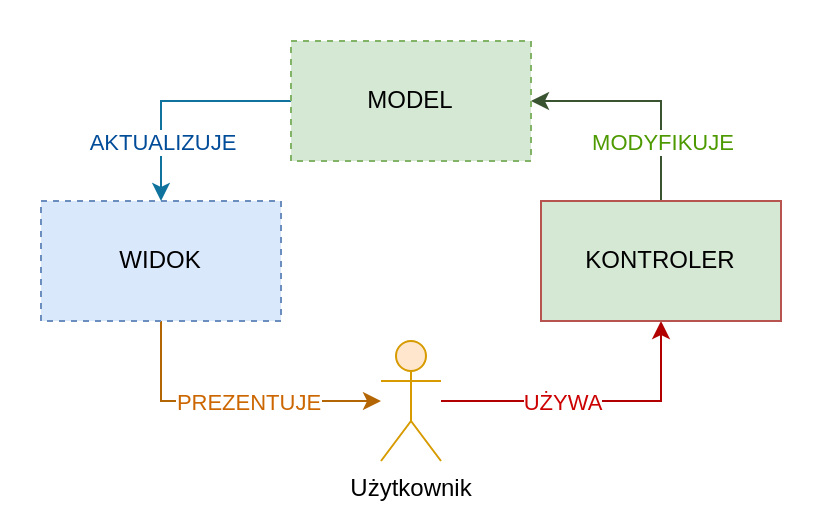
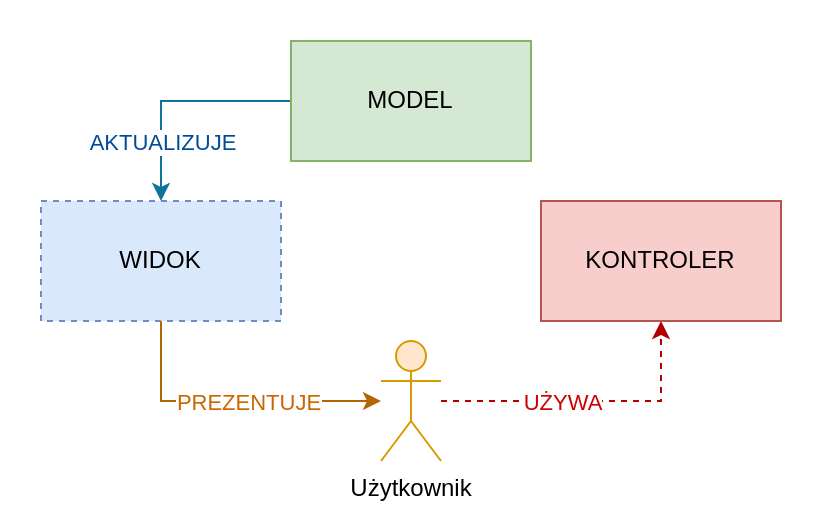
  <mxCell id="0" />
  <mxCell id="1" parent="0" />
- <mxCell id="2" style="edgeStyle=orthogonalEdgeStyle;rounded=0;orthogonalLoop=1;jettySize=auto;html=1;entryX=0.5;entryY=1;entryDx=0;entryDy=0;fillColor=#e51400;strokeColor=#B20000;" edge="1" parent="1" source="4" target="7"><mxGeometry relative="1" as="geometry" /></mxCell>
+ <mxCell id="2" style="edgeStyle=orthogonalEdgeStyle;rounded=0;orthogonalLoop=1;jettySize=auto;html=1;entryX=0.5;entryY=1;entryDx=0;entryDy=0;fillColor=#e51400;strokeColor=#B20000;dashed=1;" edge="1" parent="1" source="4" target="7"><mxGeometry relative="1" as="geometry" /></mxCell>
  <mxCell id="3" value="UŻYWA" style="edgeLabel;html=1;align=center;verticalAlign=middle;resizable=0;points=[];fontColor=#CC0000;" vertex="1" connectable="0" parent="2"><mxGeometry x="0.113" relative="1" as="geometry"><mxPoint x="-23" as="offset" /></mxGeometry></mxCell>
  <mxCell id="4" value="Użytkownik&lt;br&gt;" style="shape=umlActor;verticalLabelPosition=bottom;verticalAlign=top;html=1;outlineConnect=0;fillColor=#ffe6cc;strokeColor=#d79b00;" vertex="1" parent="1"><mxGeometry x="190" y="170" width="30" height="60" as="geometry" /></mxCell>
- <mxCell id="5" style="edgeStyle=orthogonalEdgeStyle;rounded=0;orthogonalLoop=1;jettySize=auto;html=1;entryX=1;entryY=0.5;entryDx=0;entryDy=0;fillColor=#6d8764;strokeColor=#3A5431;" edge="1" parent="1" source="7" target="13"><mxGeometry relative="1" as="geometry"><Array as="points"><mxPoint x="330" y="50" /></Array></mxGeometry></mxCell>
- <mxCell id="6" value="MODYFIKUJE" style="edgeLabel;html=1;align=center;verticalAlign=middle;resizable=0;points=[];fontColor=#4D9900;" vertex="1" connectable="0" parent="5"><mxGeometry x="0.165" y="-1" relative="1" as="geometry"><mxPoint x="17" y="21" as="offset" /></mxGeometry></mxCell>
- <mxCell id="7" value="KONTROLER" style="rounded=0;whiteSpace=wrap;html=1;fillColor=#d5e8d4;strokeColor=#b85450;" vertex="1" parent="1"><mxGeometry x="270" y="100" width="120" height="60" as="geometry" /></mxCell>
+ <mxCell id="7" value="KONTROLER" style="rounded=0;whiteSpace=wrap;html=1;fillColor=#f8cecc;strokeColor=#b85450;" vertex="1" parent="1"><mxGeometry x="270" y="100" width="120" height="60" as="geometry" /></mxCell>
  <mxCell id="8" style="edgeStyle=orthogonalEdgeStyle;rounded=0;orthogonalLoop=1;jettySize=auto;html=1;fillColor=#fad7ac;strokeColor=#b46504;" edge="1" parent="1" source="10"><mxGeometry relative="1" as="geometry"><mxPoint x="190" y="200" as="targetPoint" /><Array as="points"><mxPoint x="80" y="200" /></Array></mxGeometry></mxCell>
  <mxCell id="9" value="PREZENTUJE" style="edgeLabel;html=1;align=center;verticalAlign=middle;resizable=0;points=[];fontColor=#CC6600;" vertex="1" connectable="0" parent="8"><mxGeometry x="0.0" relative="1" as="geometry"><mxPoint x="8" as="offset" /></mxGeometry></mxCell>
  <mxCell id="10" value="WIDOK" style="rounded=0;whiteSpace=wrap;html=1;fillColor=#dae8fc;strokeColor=#6c8ebf;dashed=1;" vertex="1" parent="1"><mxGeometry x="20" y="100" width="120" height="60" as="geometry" /></mxCell>
  <mxCell id="11" style="edgeStyle=orthogonalEdgeStyle;rounded=0;orthogonalLoop=1;jettySize=auto;html=1;entryX=0.5;entryY=0;entryDx=0;entryDy=0;fillColor=#b1ddf0;strokeColor=#10739e;" edge="1" parent="1" source="13" target="10"><mxGeometry relative="1" as="geometry" /></mxCell>
  <mxCell id="12" value="AKTUALIZUJE" style="edgeLabel;html=1;align=center;verticalAlign=middle;resizable=0;points=[];fontColor=#004C99;" vertex="1" connectable="0" parent="11"><mxGeometry x="-0.22" y="-1" relative="1" as="geometry"><mxPoint x="-20" y="21" as="offset" /></mxGeometry></mxCell>
- <mxCell id="13" value="MODEL" style="rounded=0;whiteSpace=wrap;html=1;fillColor=#d5e8d4;strokeColor=#82b366;dashed=1;" vertex="1" parent="1"><mxGeometry x="145" y="20" width="120" height="60" as="geometry" /></mxCell>
+ <mxCell id="13" value="MODEL" style="rounded=0;whiteSpace=wrap;html=1;fillColor=#d5e8d4;strokeColor=#82b366;" vertex="1" parent="1"><mxGeometry x="145" y="20" width="120" height="60" as="geometry" /></mxCell>
